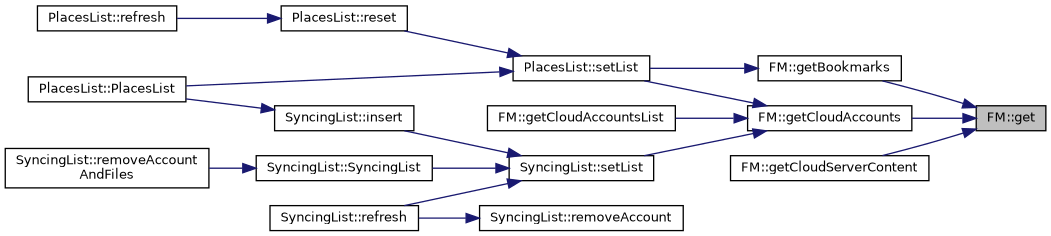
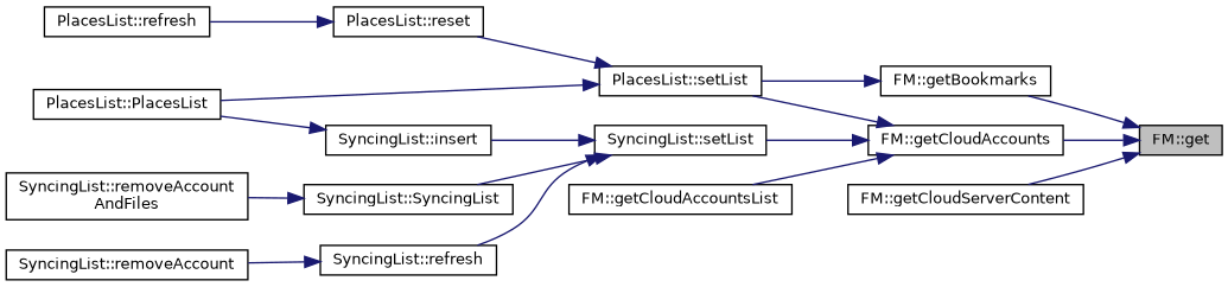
  digraph {
    rankdir=RL
    node [color=black fillcolor=white fontname=Helvetica fontsize=10 shape=record style=filled]
    edge [color=midnightblue dir=back fontname=Helvetica fontsize=10 labelfontname=Helvetica labelfontsize=10 style=solid]
    n1 [fillcolor=grey75 fontcolor=black height=0.2 label="FM::get" width=0.4]
    n2 [height=0.2 label="FM::getBookmarks" width=0.4]
    n3 [height=0.2 label="FM::getCloudAccounts" width=0.4]
    n4 [height=0.2 label="FM::getCloudServerContent" width=0.4]
    n5 [height=0.2 label="PlacesList::setList" width=0.4]
    n6 [height=0.2 label="FM::getCloudAccountsList" width=0.4]
    n7 [height=0.2 label="SyncingList::setList" width=0.4]
    n8 [height=0.2 label="PlacesList::PlacesList" width=0.4]
    n9 [height=0.2 label="PlacesList::reset" width=0.4]
    n10 [height=0.2 label="PlacesList::refresh" width=0.4]
    n11 [height=0.2 label="SyncingList::SyncingList" width=0.4]
    n12 [height=0.2 label="SyncingList::refresh" width=0.4]
    n13 [height=0.2 label="SyncingList::insert" width=0.4]
    n14 [height=0.2 label="SyncingList::removeAccount\lAndFiles" width=0.4]
    n15 [height=0.2 label="SyncingList::removeAccount" width=0.4]
    n1 -> n2
    n1 -> n3
    n1 -> n4
    n2 -> n5
    n3 -> n5
    n3 -> n6
    n3 -> n7
    n5 -> n8
    n5 -> n9
    n7 -> n11
    n7 -> n12
    n7 -> n13
    n9 -> n10
    n11 -> n14
-   n15 -> n12
+   n12 -> n15
    n13 -> n8
  }
